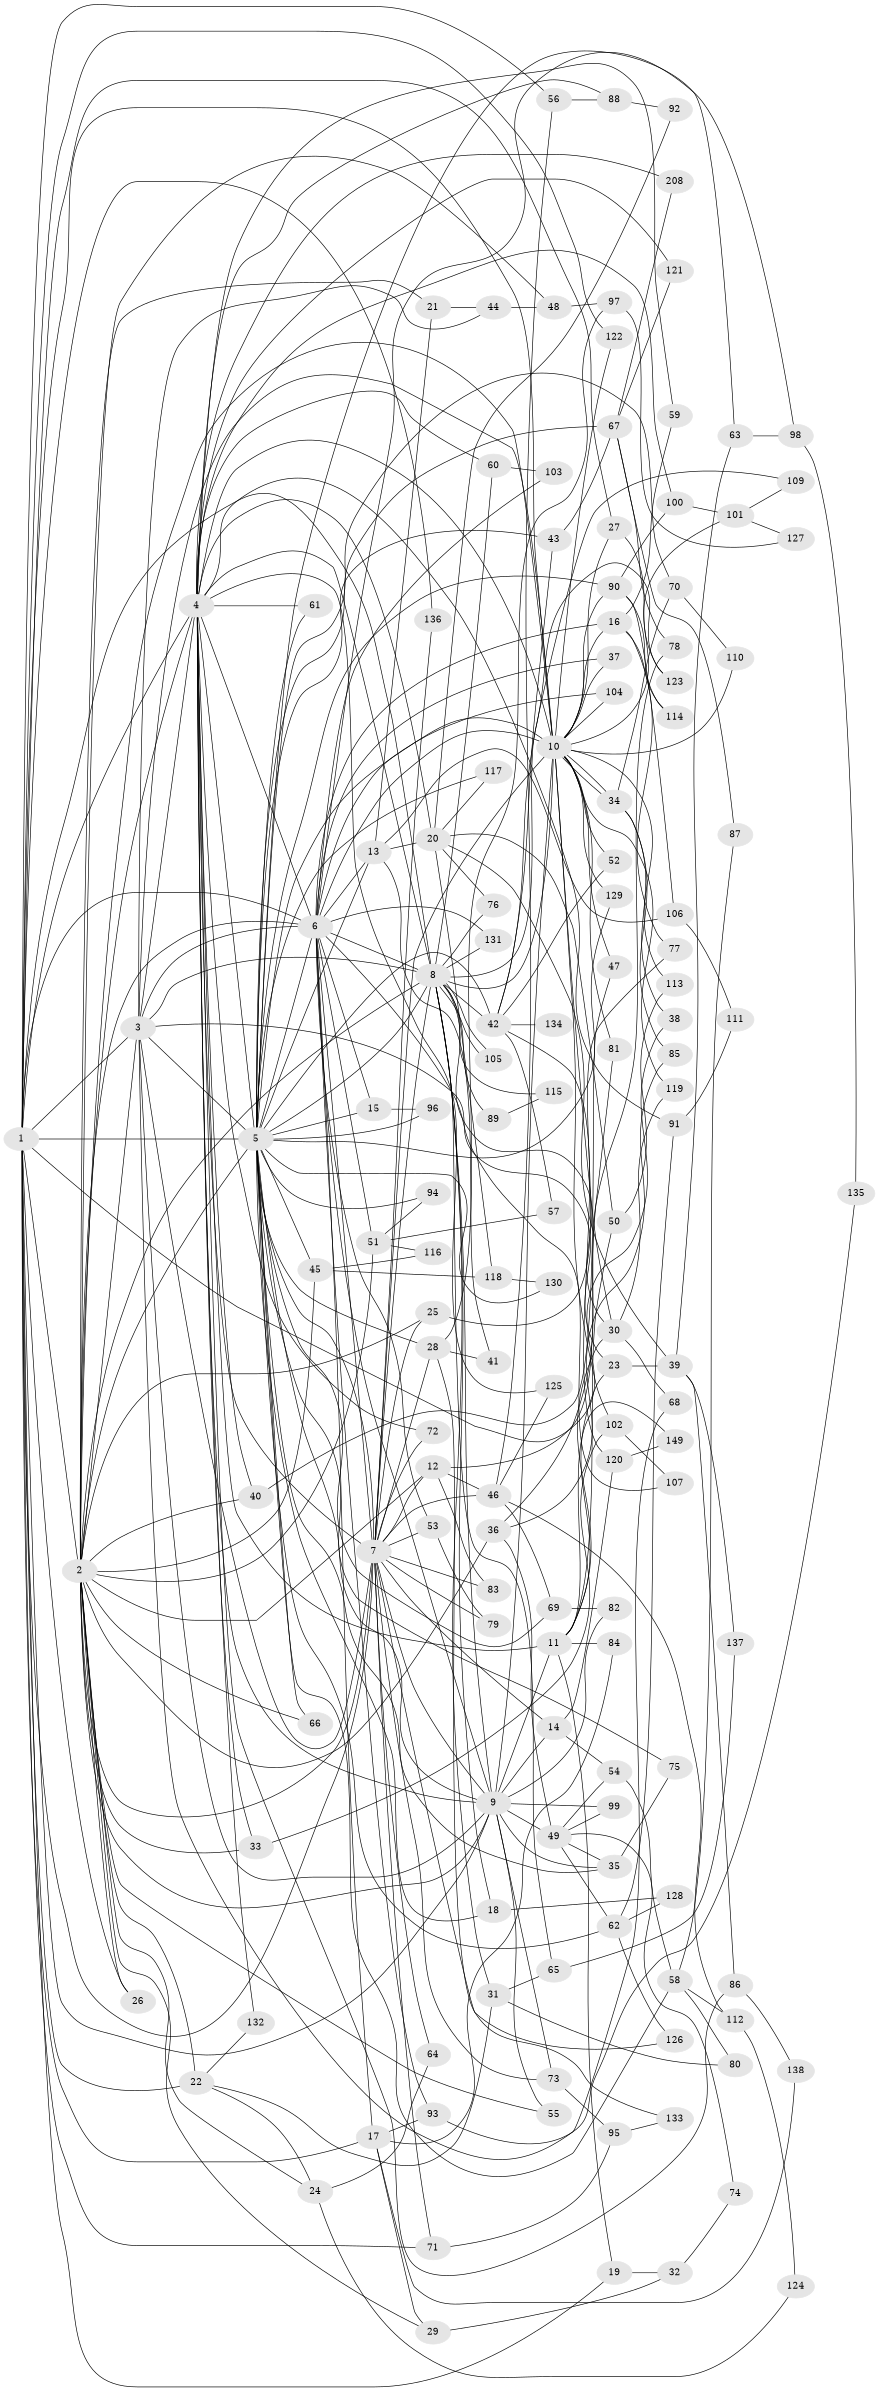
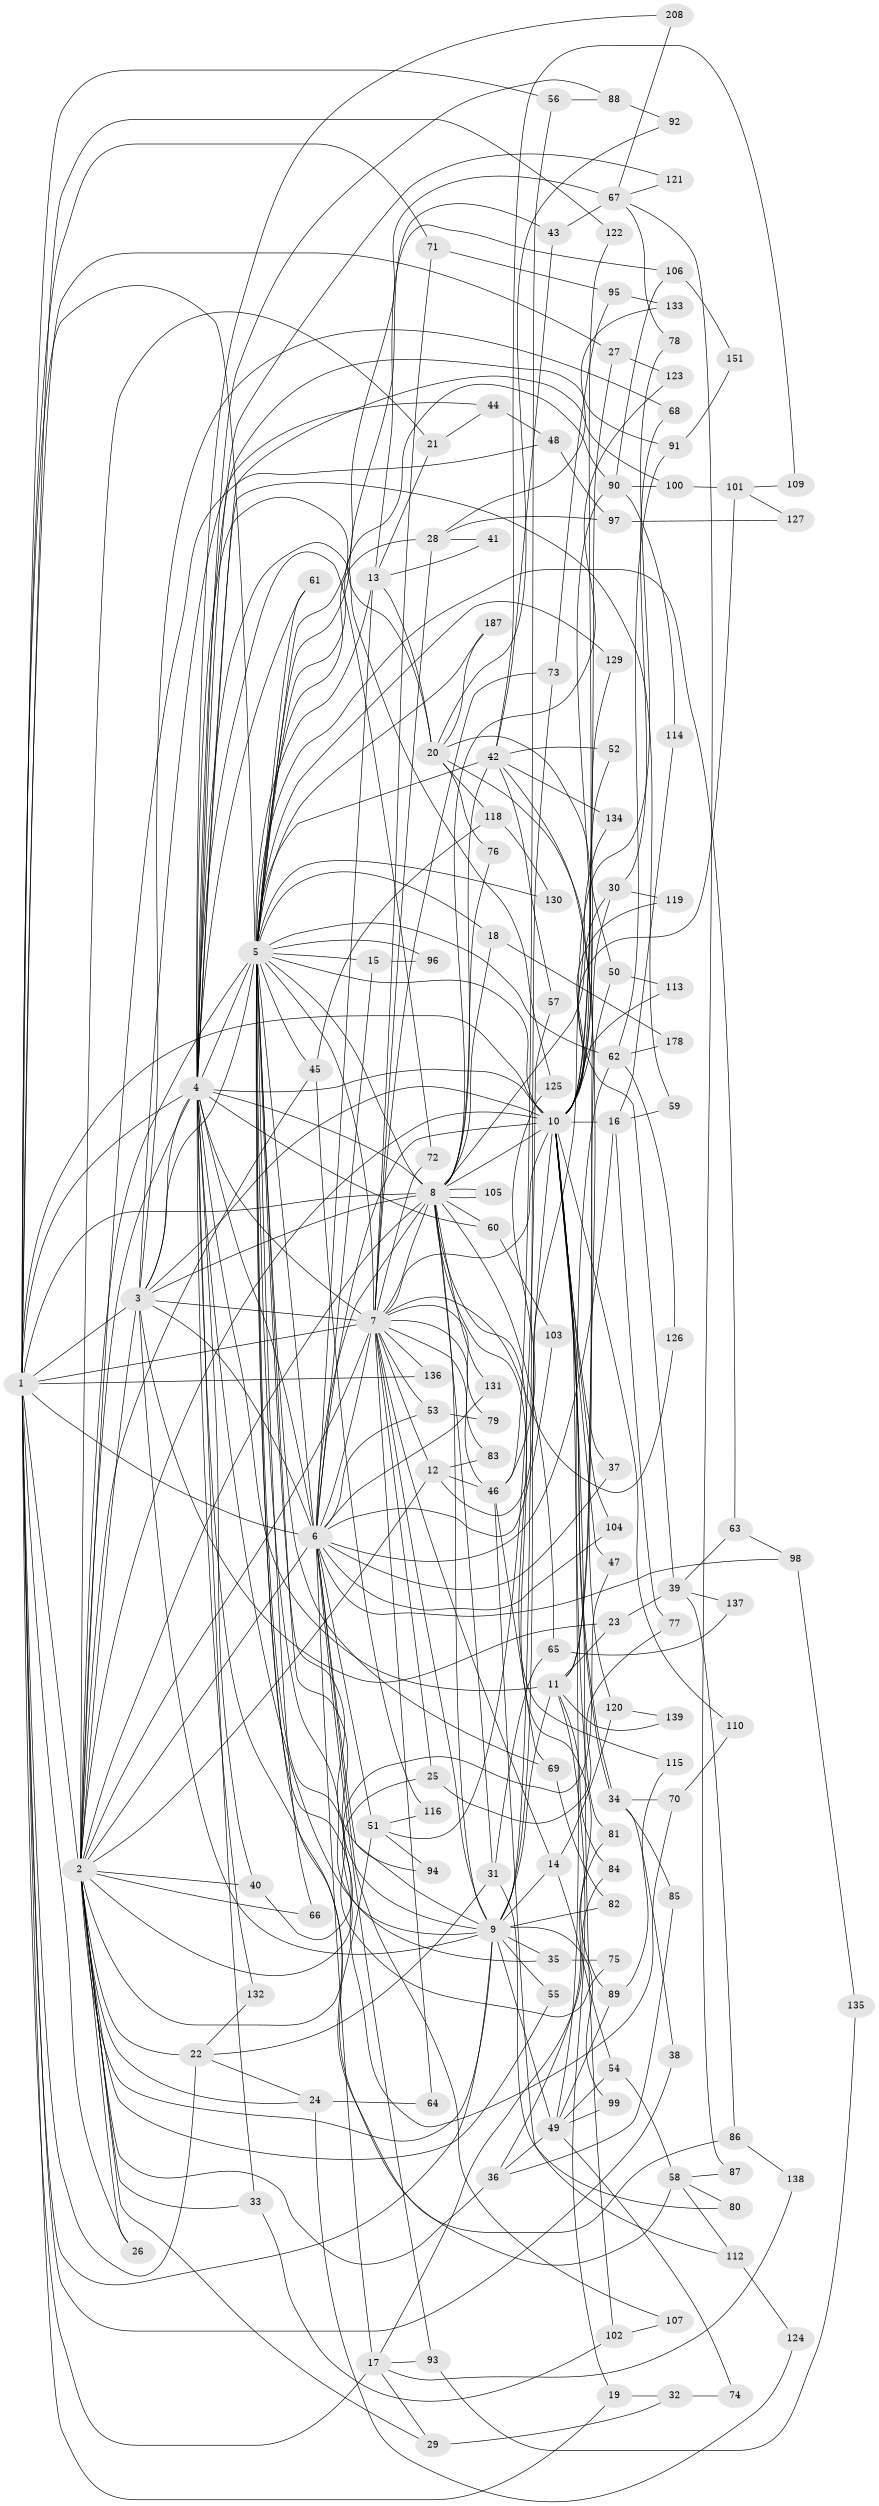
  graph {
    rankdir=LR
    node [color=gray90 style=filled]
    1
    2
    3
    4
    5
    6
    7
    8
    9
    10
    17
    19
    22
    26
    27
    38
    56
    71
    122
    136
    12
    21
    24
    25
    29
    33
    36
    40
    45
    48
    51
    55
    66
    23
    44
    68
    11
    20
    59
    60
    61
    72
    86
    88
    91
    100
    n47 [label=208]
    121
    125
    132
    13
    15
    18
    28
    35
    42
    43
    58
    62
    63
    67
    69
    70
    75
    90
    94
    96
-   117
+   117 [label=187]
    129
    130
    16
    37
    53
    93
    98
    103
    104
    107
    131
    14
    46
    64
    73
    79
    83
    126
    30
    31
    65
    76
    89
    105
    115
    123
    49
    82
    99
    34
    47
    52
    81
    101
    102
    110
    113
    119
    134
    84
    138
    32
    95
    78
    124
    77
    85
    118
    116
    97
    57
    39
    50
-   139 [label=149]
+   139
    92
-   111
+   111 [label=151]
    41
    106
-   128
+   128 [label=178]
    133
    120
    109
    80
    112
    87
    114
    135
    54
    137
    74
    127
    1 -- 2
    1 -- 3
    1 -- 4
    1 -- 5
    1 -- 6
    1 -- 7
    1 -- 8
    1 -- 9
    1 -- 10
    1 -- 17
    1 -- 19
    1 -- 22
    1 -- 26
    1 -- 27
    1 -- 38
    1 -- 56
    1 -- 71
    1 -- 122
    1 -- 136
    2 -- 3
    2 -- 4
    2 -- 5
    2 -- 6
    2 -- 7
    2 -- 8
    2 -- 9
    2 -- 10
    2 -- 22
    2 -- 26
    2 -- 12
    2 -- 21
    2 -- 24
    2 -- 25
    2 -- 29
    2 -- 33
    2 -- 36
    2 -- 40
    2 -- 45
    2 -- 48
    2 -- 51
    2 -- 55
    2 -- 66
    3 -- 4
    3 -- 5
    3 -- 6
    3 -- 7
    3 -- 8
    3 -- 9
    3 -- 10
    3 -- 23
    3 -- 44
    3 -- 68
    4 -- 5
    4 -- 6
    4 -- 7
    4 -- 8
    4 -- 9
    4 -- 10
    4 -- 33
    4 -- 40
    4 -- 11
    4 -- 20
    4 -- 59
    4 -- 60
    4 -- 61
    4 -- 72
    4 -- 86
    4 -- 88
    4 -- 91
    4 -- 100
    4 -- n47
    4 -- 121
    4 -- 125
    4 -- 132
    5 -- 6
    5 -- 7
    5 -- 8
    5 -- 9
    5 -- 10
    5 -- 45
    5 -- 66
    5 -- 61
    5 -- 13
    5 -- 15
    5 -- 18
    5 -- 28
    5 -- 35
    5 -- 42
    5 -- 43
    5 -- 58
    5 -- 62
    5 -- 63
    5 -- 67
    5 -- 69
    5 -- 70
    5 -- 75
    5 -- 90
    5 -- 94
    5 -- 96
    5 -- 117
    5 -- 129
    5 -- 130
    6 -- 7
    6 -- 8
    6 -- 9
    6 -- 10
    6 -- 17
    6 -- 51
    6 -- 13
    6 -- 15
    6 -- 16
    6 -- 37
    6 -- 53
    6 -- 93
    6 -- 98
    6 -- 103
    6 -- 104
    6 -- 107
    6 -- 131
    7 -- 8
    7 -- 9
    7 -- 10
    7 -- 71
    7 -- 136
    7 -- 12
    7 -- 25
    7 -- 72
    7 -- 28
    7 -- 53
    7 -- 14
    7 -- 46
    7 -- 64
    7 -- 73
    7 -- 79
    7 -- 83
    7 -- 126
    8 -- 9
    8 -- 10
    8 -- 60
    8 -- 18
    8 -- 42
    8 -- 131
    8 -- 30
    8 -- 31
    8 -- 65
    8 -- 76
    8 -- 89
    8 -- 105
    8 -- 105
    8 -- 115
    8 -- 123
    9 -- 10
    9 -- 55
    9 -- 11
    9 -- 35
    9 -- 14
    9 -- 73
    9 -- 49
    9 -- 82
    9 -- 99
    10 -- 27
    10 -- 122
    10 -- 90
    10 -- 129
    10 -- 16
    10 -- 37
    10 -- 104
    10 -- 34
    10 -- 34
    10 -- 47
    10 -- 52
    10 -- 81
    10 -- 101
    10 -- 102
    10 -- 110
    10 -- 113
    10 -- 119
-   10 -- 30
+   10 -- 134
    17 -- 29
    17 -- 93
    17 -- 84
    17 -- 138
    19 -- 32
    22 -- 24
    22 -- 132
    22 -- 31
    27 -- 123
    56 -- 88
    71 -- 95
    12 -- 46
    12 -- 83
    12 -- 78
    21 -- 44
    24 -- 64
    24 -- 124
    25 -- 77
    29 -- 32
    33 -- 102
    36 -- 49
    36 -- 81
    36 -- 85
    40 -- 47
    45 -- 118
    45 -- 116
    48 -- 97
    51 -- 94
    51 -- 116
    51 -- 57
    23 -- 39
    44 -- 48
    11 -- 19
    11 -- 23
    11 -- 30
    11 -- 84
    11 -- 50
    11 -- 139
    20 -- 117
    20 -- 76
    20 -- 118
    20 -- 39
    20 -- 50
    20 -- 92
    60 -- 103
    86 -- 138
    88 -- 92
    91 -- 111
    100 -- 101
    13 -- 21
    13 -- 20
    13 -- 41
    13 -- 106
    15 -- 96
    18 -- 128
    28 -- 97
    28 -- 41
    28 -- 133
    35 -- 75
    42 -- 43
    42 -- 52
    42 -- 134
    42 -- 57
    42 -- 120
    42 -- 109
    43 -- 67
    58 -- 80
    58 -- 112
    58 -- 87
    62 -- 91
    62 -- 126
    62 -- 128
    63 -- 98
    67 -- n47
    67 -- 121
    67 -- 78
    67 -- 87
    69 -- 82
    70 -- 110
    90 -- 100
    90 -- 106
    90 -- 114
    16 -- 59
    16 -- 77
    16 -- 114
    53 -- 79
    93 -- 135
    98 -- 135
    14 -- 120
    14 -- 54
    46 -- 56
    46 -- 125
    46 -- 69
    46 -- 112
    73 -- 95
    30 -- 68
    30 -- 119
    31 -- 65
    31 -- 80
    65 -- 137
    89 -- 115
    49 -- 62
-   49 -- 35
+   49 -- 89
    49 -- 99
    49 -- 54
    49 -- 74
    34 -- 38
    34 -- 70
    34 -- 85
    101 -- 109
    101 -- 127
    102 -- 107
    32 -- 74
    95 -- 133
    118 -- 130
    97 -- 127
    39 -- 86
    39 -- 63
    39 -- 137
    50 -- 113
    106 -- 111
    120 -- 139
    112 -- 124
    54 -- 58
  }
